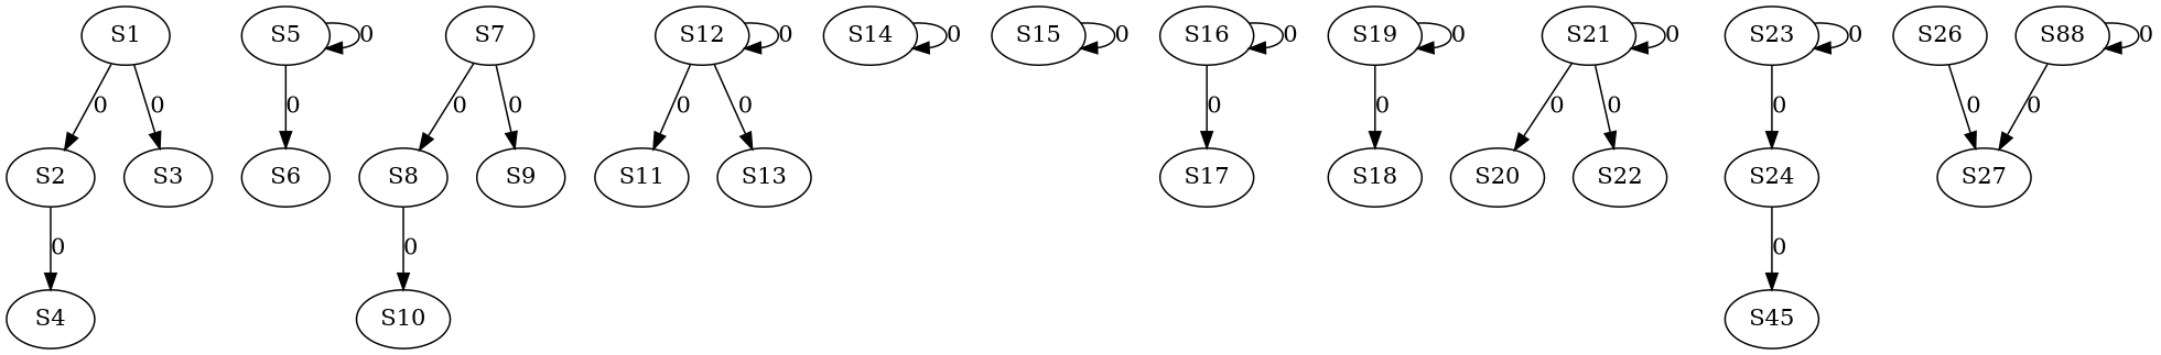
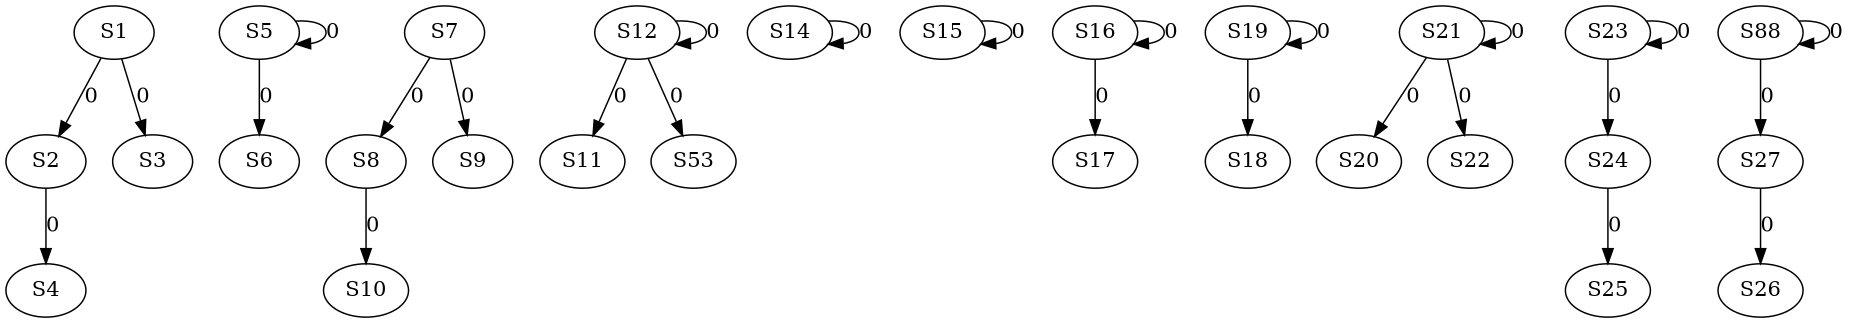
  strict digraph {
    S1
    S2
    S3
    S4
    S5
    S6
    S7
    S8
    S9
    S10
    S12
    S11
-   S13
+   S13 [label=S53]
    S14
    S15
    S16
    S17
    S19
    S18
    S21
    S20
    S22
    S23
    S24
-   S25 [label=S45]
+   S25
    S27
    S26
    n28 [label=S88]
    S1 -> S2 [label=0]
    S1 -> S3 [label=0]
    S2 -> S4 [label=0]
    S5 -> S5 [label=0]
    S5 -> S6 [label=0]
    S7 -> S8 [label=0]
    S7 -> S9 [label=0]
    S8 -> S10 [label=0]
    S12 -> S12 [label=0]
    S12 -> S11 [label=0]
    S12 -> S13 [label=0]
    S14 -> S14 [label=0]
    S15 -> S15 [label=0]
    S16 -> S16 [label=0]
    S16 -> S17 [label=0]
    S19 -> S19 [label=0]
    S19 -> S18 [label=0]
    S21 -> S21 [label=0]
    S21 -> S20 [label=0]
    S21 -> S22 [label=0]
    S23 -> S23 [label=0]
    S23 -> S24 [label=0]
    S24 -> S25 [label=0]
-   S26 -> S27 [label=0]
+   S27 -> S26 [label=0]
    n28 -> S27 [label=0]
    n28 -> n28 [label=0]
  }
